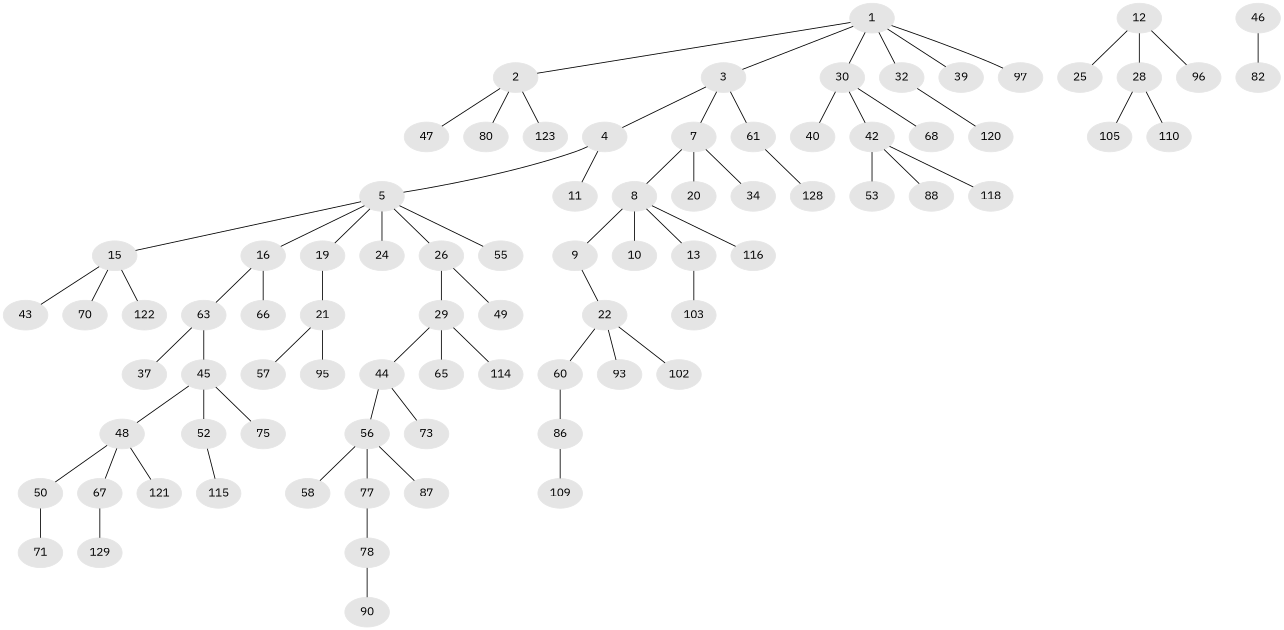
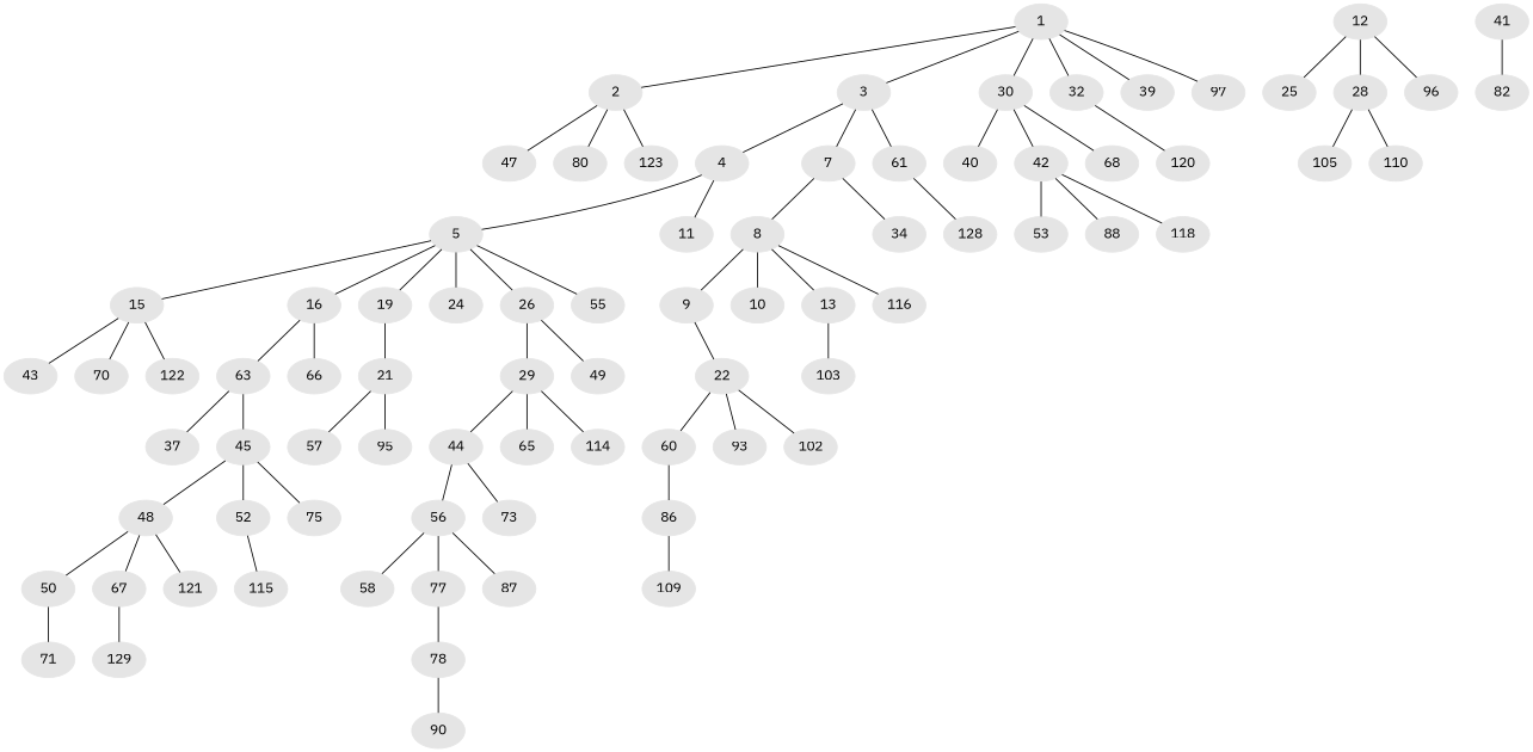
  graph {
    fontname="IBM Plex Sans"
    node [color=gray90 fontname="IBM Plex Sans" style=filled]
    edge [fontname="IBM Plex Sans"]
    1 [super="+54"]
    2 [super="+51"]
    3 [super="+6"]
    30 [super="+31"]
    32
    39 [super="+100"]
    97
    47
    80
    123
    4 [super="+85"]
    7 [super="+106"]
    61 [super="+62"]
    12 [super="+89"]
    25
    28 [super="+92"]
    96 [super="+107"]
    40 [super="+59"]
    42 [super="+76"]
    68
    120
    5 [super="+14"]
    11 [super="+35"]
    8 [super="+63"]
-   20
    34 [super="+113"]
    128
    15 [super="+130"]
    16 [super="+18"]
    19 [super="+74"]
    24
    26 [super="+33"]
    55
    43 [super="+125"]
    70
    122
    n37 [label=63 super="+27"]
    66
    21 [super="+38"]
    29 [super="+36"]
    49
    9
    10 [super="+17"]
    13 [super="+46"]
    116
    22 [super="+83"]
    103
    60 [super="+124"]
    93
    102
-   41 [super="+108" label=46]
+   41 [super="+108"]
    82 [super="+94"]
    105
    110 [super="+126"]
    37
    45 [super="+91"]
    57 [super="+81"]
    95
    86 [super="+119"]
    48 [super="+117"]
    52 [super="+69"]
    75 [super="+127"]
    44 [super="+72"]
    65
    114
    56 [super="+98"]
    73 [super="+111"]
    53 [super="+112"]
    88 [super="+99"]
    118
    58 [super="+64"]
    77 [super="+84"]
    87 [super="+101"]
    50
    67
    121
    115
    71 [super="+79"]
    129
    78
    109
    90 [super="+104"]
    1 -- 2
    1 -- 3
    1 -- 30
    1 -- 32
    1 -- 39
    1 -- 97
    2 -- 47
    2 -- 80
    2 -- 123
    3 -- 4
    3 -- 7
    3 -- 61
    30 -- 40
    30 -- 42
    30 -- 68
    32 -- 120
    4 -- 5
    4 -- 11
    7 -- 8
-   7 -- 20
    7 -- 34
    61 -- 128
    12 -- 25
    12 -- 28
    12 -- 96
    28 -- 105
    28 -- 110
    42 -- 53
    42 -- 88
    42 -- 118
    5 -- 15
    5 -- 16
    5 -- 19
    5 -- 24
    5 -- 26
    5 -- 55
    8 -- 9
    8 -- 10
    8 -- 13
    8 -- 116
    15 -- 43
    15 -- 70
    15 -- 122
    16 -- n37
    16 -- 66
    19 -- 21
    26 -- 29
    26 -- 49
    n37 -- 37
    n37 -- 45
    21 -- 57
    21 -- 95
    29 -- 44
    29 -- 65
    29 -- 114
    9 -- 22
    13 -- 103
    22 -- 60
    22 -- 93
    22 -- 102
    60 -- 86
    41 -- 82
    45 -- 48
    45 -- 52
    45 -- 75
    86 -- 109
    48 -- 50
    48 -- 67
    48 -- 121
    52 -- 115
    44 -- 56
    44 -- 73
    56 -- 58
    56 -- 77
    56 -- 87
    77 -- 78
    50 -- 71
    67 -- 129
    78 -- 90
  }
